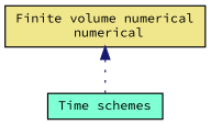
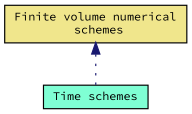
  digraph {
    rankdir=TB
    fontname="Source Code Pro"
    node [color=black fontname="Source Code Pro" fontsize=10 shape=record style=filled]
    n1 [fillcolor=aquamarine fontcolor=black height=0.2 label="Time schemes" width=0.4]
-   n2 [height=0.2 label="Finite volume numerical\l numerical" width=0.4 fillcolor=khaki]
+   n2 [height=0.2 label="Finite volume numerical\l schemes" width=0.4 fillcolor=khaki]
    n2 -> n1 [color=midnightblue dir=back fontname="Source Code Pro" fontsize=10 labelfontname=Helvetica labelfontsize=10 shape=plaintext style=dotted]
  }
